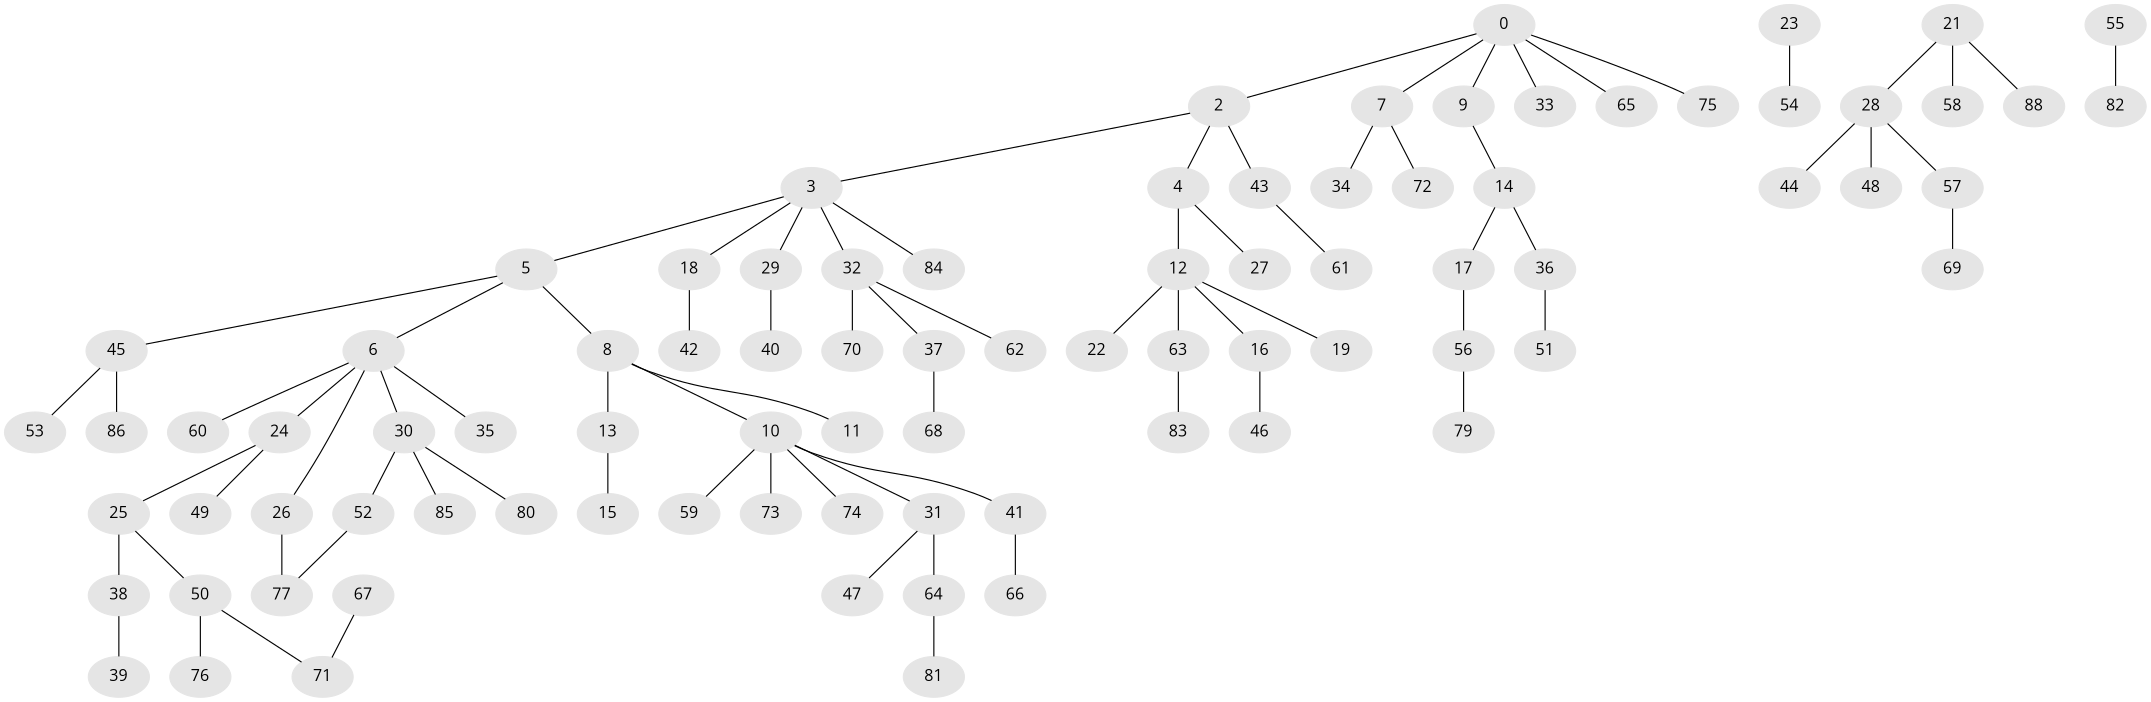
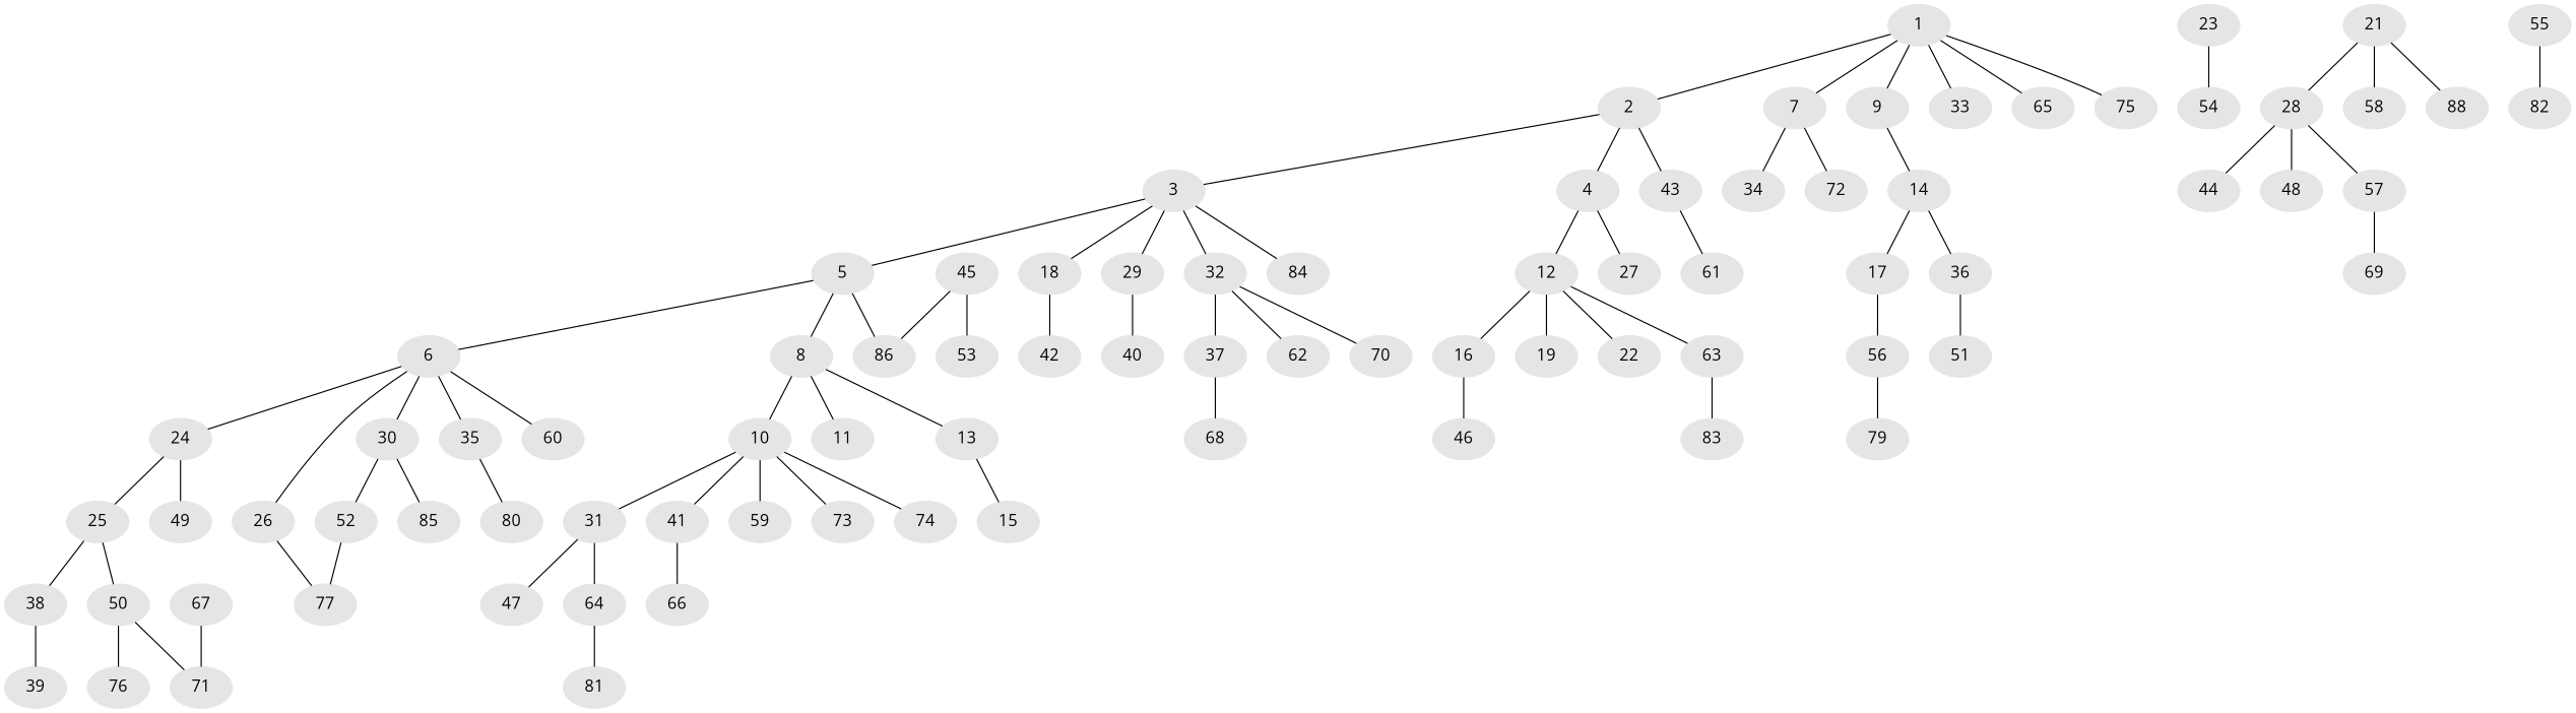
  graph {
    fontname="Open Sans"
    node [color=gray90 fontname="Open Sans" style=filled]
    edge [fontname="Open Sans"]
-   1 [label=0]
+   1
    2
    7
    9
    33
    65
    75
    3
    4
    43
    34
    72
    14
    5
    18
    29
    32
    84
    12
    27
    61
    6
    8
    45
    42
    40
    37
    62
    70
    16
    19
    22
    63
    24
    26
    30
    35
    60
    10
    11
    13
    53
    86
    25
    49
    77
    52
    85
    80
    31
    41
    59
    73
    74
    15
    17
    36
    47
    64
    66
    23
    54
    46
    83
    56
    21
    28
    58
    n69 [label=88]
    51
    79
    44
    48
    57
    38
    50
    39
    76
    71
    69
    81
    68
    67
    55
    82
    1 -- 2
    1 -- 7
    1 -- 9
    1 -- 33
    1 -- 65
    1 -- 75
    2 -- 3
    2 -- 4
    2 -- 43
    7 -- 34
    7 -- 72
    9 -- 14
    3 -- 5
    3 -- 18
    3 -- 29
    3 -- 32
    3 -- 84
    4 -- 12
    4 -- 27
    43 -- 61
    14 -- 17
    14 -- 36
    5 -- 6
    5 -- 8
-   5 -- 45
+   5 -- 86
    18 -- 42
    29 -- 40
    32 -- 37
    32 -- 62
    32 -- 70
    12 -- 16
    12 -- 19
    12 -- 22
    12 -- 63
    6 -- 24
    6 -- 26
    6 -- 30
    6 -- 35
    6 -- 60
    8 -- 10
    8 -- 11
    8 -- 13
    45 -- 53
    45 -- 86
    37 -- 68
    16 -- 46
    63 -- 83
    24 -- 25
    24 -- 49
    26 -- 77
    30 -- 52
    30 -- 85
-   30 -- 80
+   35 -- 80
    10 -- 31
    10 -- 41
    10 -- 59
    10 -- 73
    10 -- 74
    13 -- 15
    25 -- 38
    25 -- 50
    52 -- 77
    31 -- 47
    31 -- 64
    41 -- 66
    17 -- 56
    36 -- 51
    64 -- 81
    23 -- 54
    56 -- 79
    21 -- 28
    21 -- 58
    21 -- n69
    28 -- 44
    28 -- 48
    28 -- 57
    57 -- 69
    38 -- 39
    50 -- 76
    50 -- 71
    67 -- 71
    55 -- 82
  }
